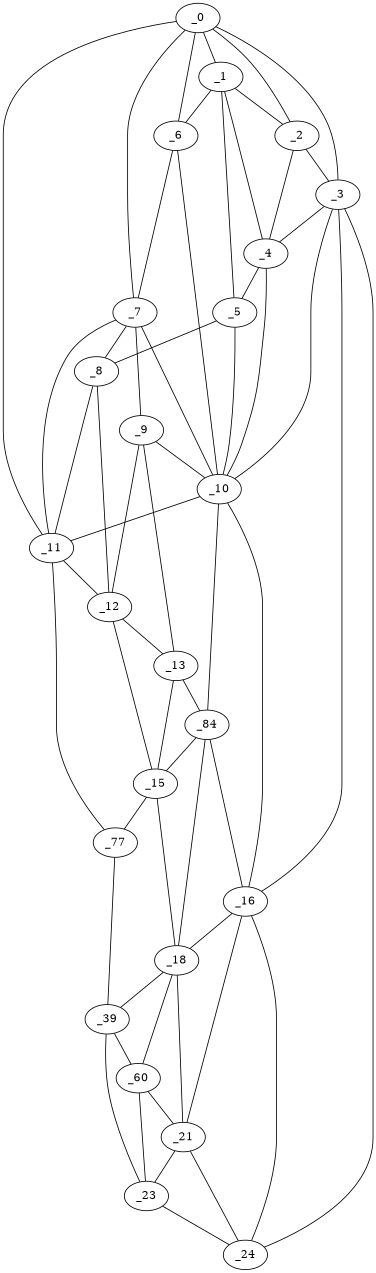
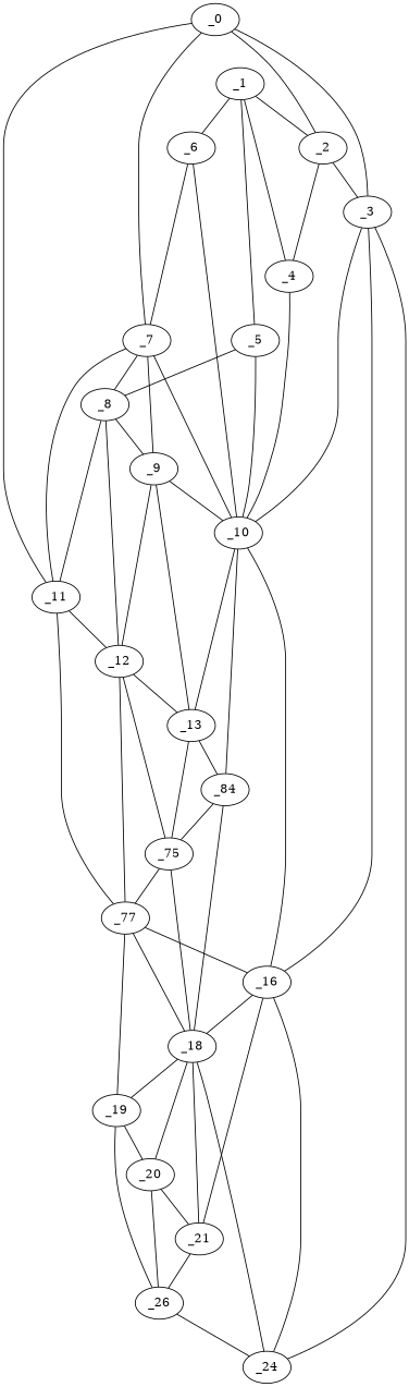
  graph {
    node [x=104 y=41]
    edge [valence=2]
    _0 [x=6 y=64]
    _1 [x=20 y=62]
    _2 [x=25 y=80]
    _3 [x=26 y=103]
    _6 [x=36 y=52]
    _7 [x=46]
    _11 [x=64 y=26]
    _4 [x=28 y=74]
    _5 [x=31 y=59]
    _10 [x=61 y=57]
    _16 [x=89 y=65]
    _24 [x=123 y=92]
    _8 [x=54 y=37]
    _9 [x=60]
    _12 [x=68 y=33]
    n16 [label=_77 x=90 y=35]
    _13 [x=74 y=47]
    n18 [label=_84 x=75 y=55]
    _18 [x=95 y=53]
    _21 [y=71]
-   _15 [x=80 y=44]
-   _19 [x=103 y=43 label=_39]
-   _20 [y=51 label=_60]
-   _23 [x=120 y=68]
-   _0 -- _1 [valence=1]
+   _15 [x=80 y=44 label=_75]
+   _19 [x=103 y=43]
+   _20 [y=51]
+   _23 [x=120 y=68 label=_26]
    _0 -- _2 [valence=1]
    _0 -- _3 [valence=1]
-   _0 -- _6
    _0 -- _7 [valence=1]
    _0 -- _11 [valence=1]
    _1 -- _2
    _1 -- _6
    _1 -- _4 [valence=1]
    _1 -- _5 [valence=1]
    _2 -- _3 [valence=1]
    _2 -- _4
-   _3 -- _4 [valence=1]
    _3 -- _10
    _3 -- _16 [valence=1]
    _3 -- _24 [valence=1]
    _6 -- _7
    _6 -- _10 [valence=1]
    _7 -- _11
    _7 -- _10
    _7 -- _8 [valence=1]
    _7 -- _9
    _11 -- _12
    _11 -- n16 [valence=1]
-   _4 -- _5 [valence=1]
    _4 -- _10
    _5 -- _10
    _5 -- _8
    _10 -- _16
-   _10 -- _11
+   _10 -- _13
    _10 -- n18 [valence=1]
    _16 -- _24 [valence=1]
    _16 -- _18
    _16 -- _21
    _8 -- _11 [valence=1]
+   _8 -- _9
    _8 -- _12
    _9 -- _10 [valence=1]
    _9 -- _12 [valence=1]
    _9 -- _13 [valence=1]
+   _12 -- n16
    _12 -- _13
    _12 -- _15 [valence=1]
+   n16 -- _18
    n16 -- _19 [valence=1]
    _13 -- n18
    _13 -- _15
-   n18 -- _16
+   n16 -- _16
    n18 -- _18
    n18 -- _15
    _18 -- _21
    _18 -- _19
    _18 -- _20 [valence=1]
-   _21 -- _24
+   _18 -- _24
    _21 -- _23
    _15 -- n16
    _15 -- _18
    _19 -- _20 [valence=1]
    _19 -- _23 [valence=1]
    _20 -- _21
    _20 -- _23
    _23 -- _24 [valence=1]
  }
